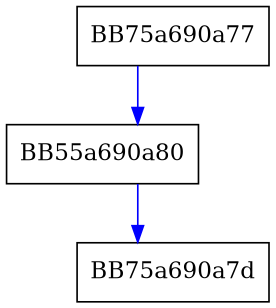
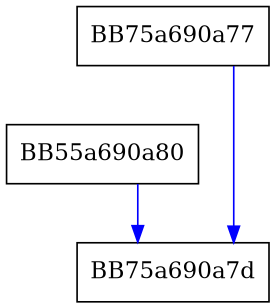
  digraph {
    splines=ortho
    node [shape=box]
    edge [color=blue]
    n1 [label=BB55a690a80]
    BB75a690a7d
    BB75a690a77
    n1 -> BB75a690a7d
-   BB75a690a77 -> n1
+   BB75a690a77 -> BB75a690a7d
  }
